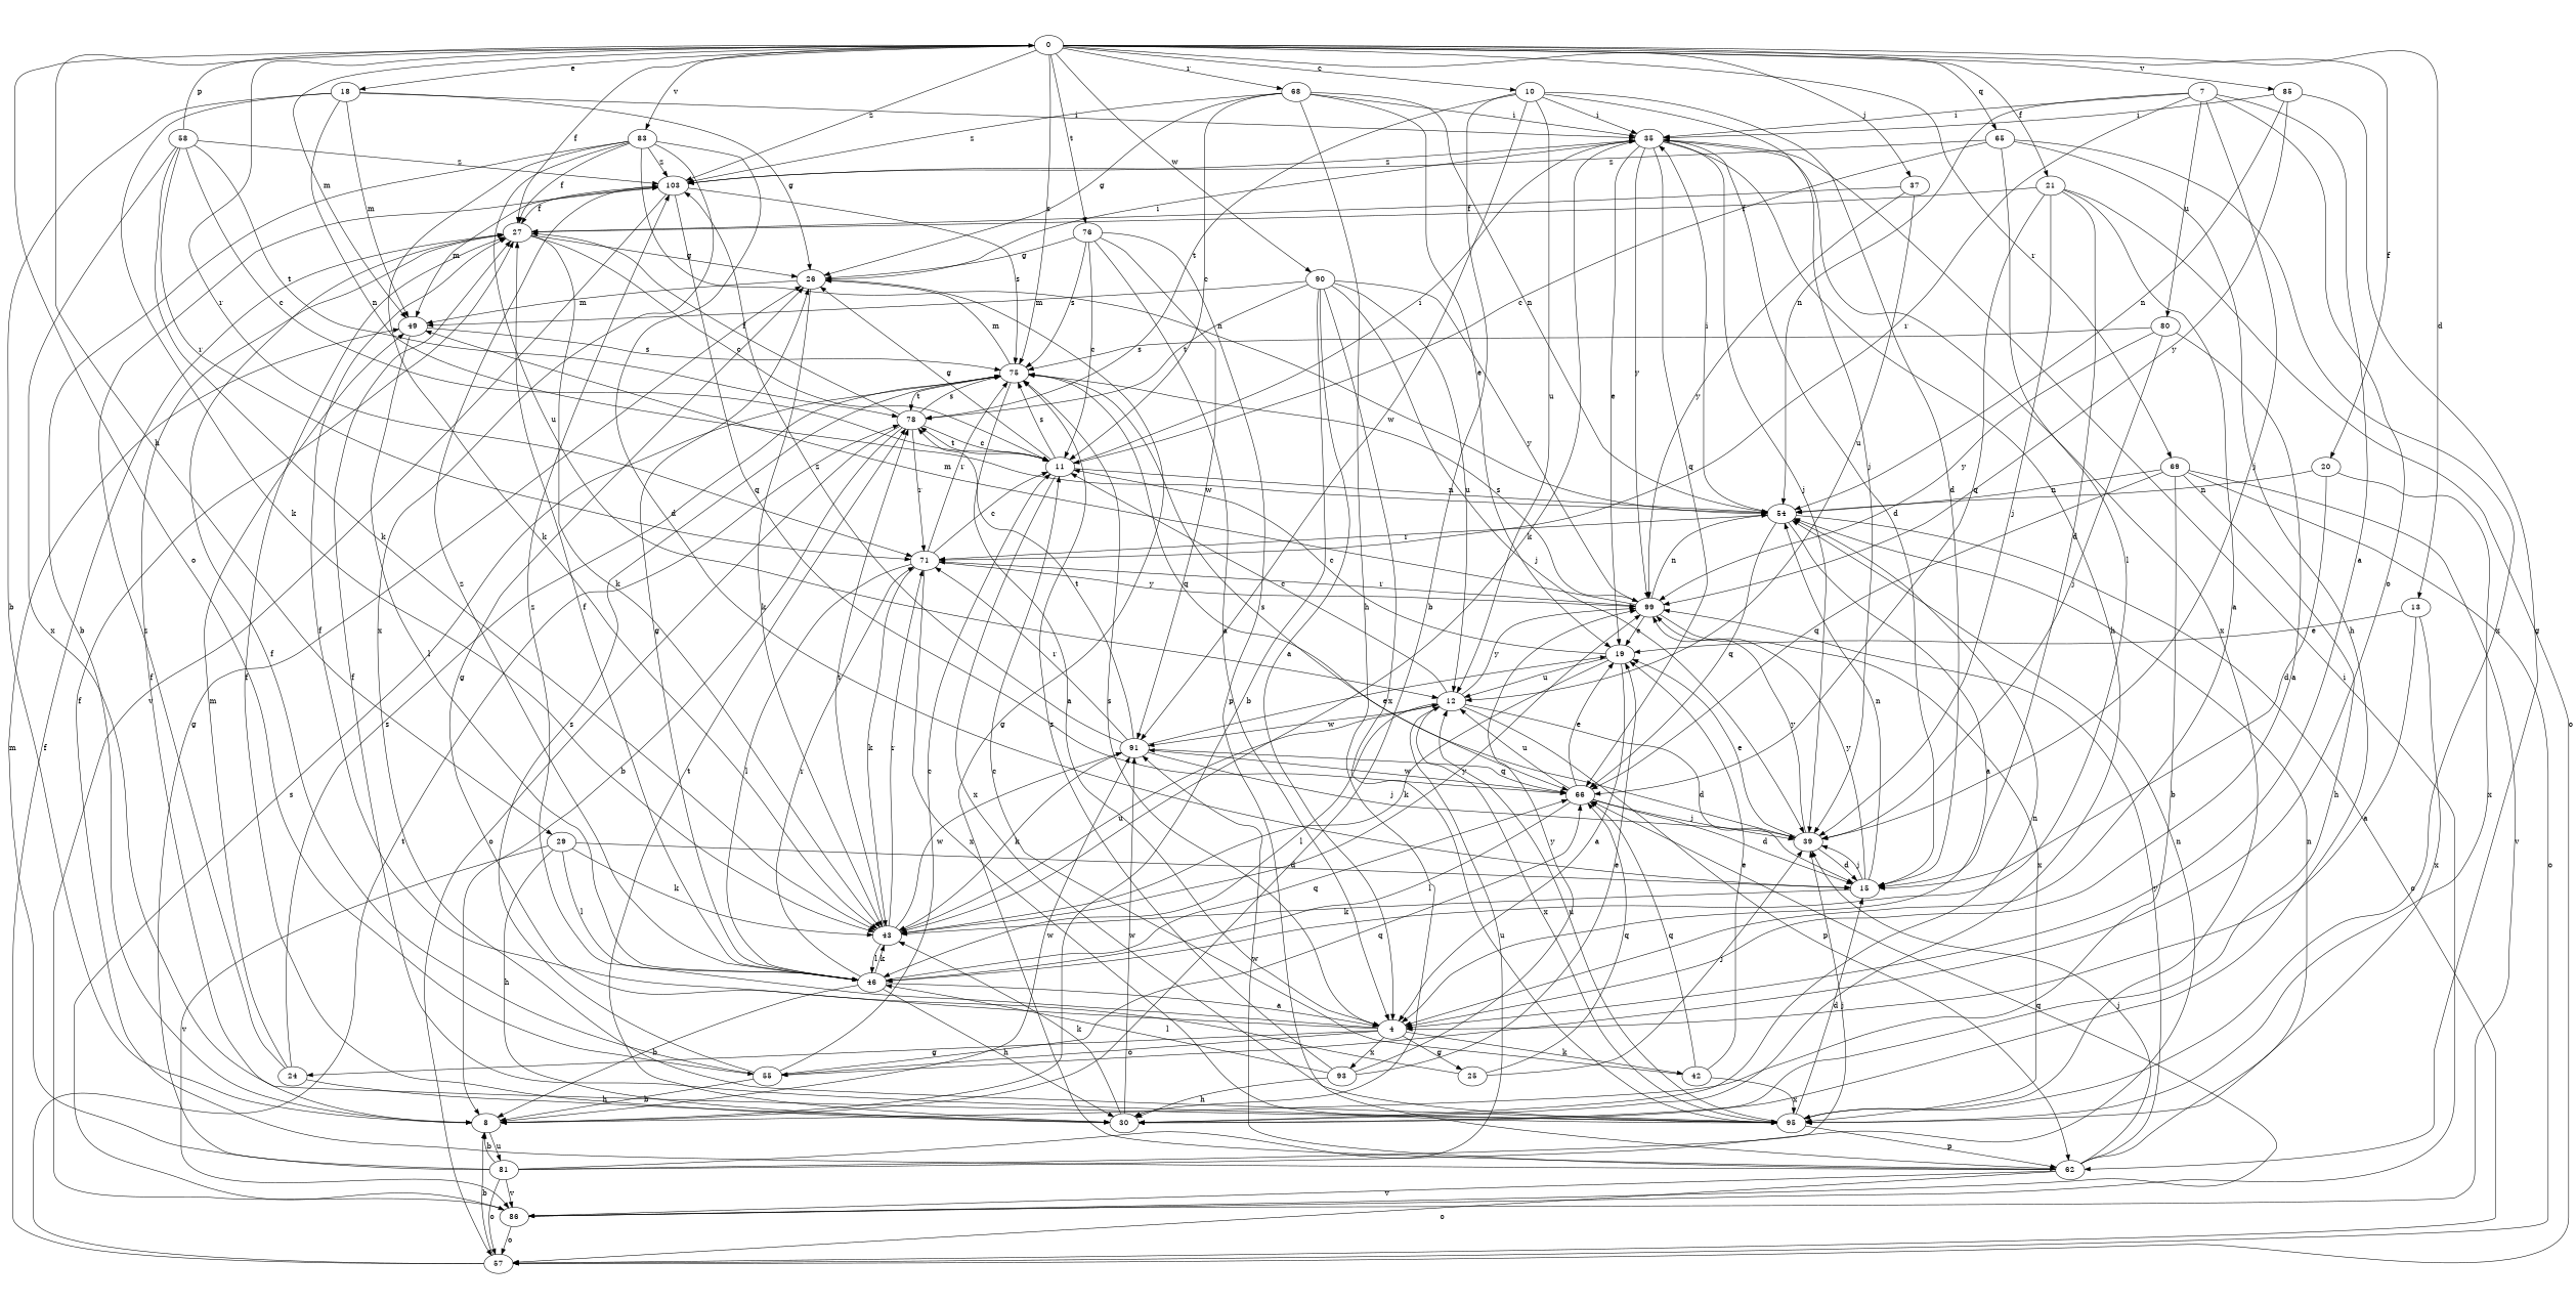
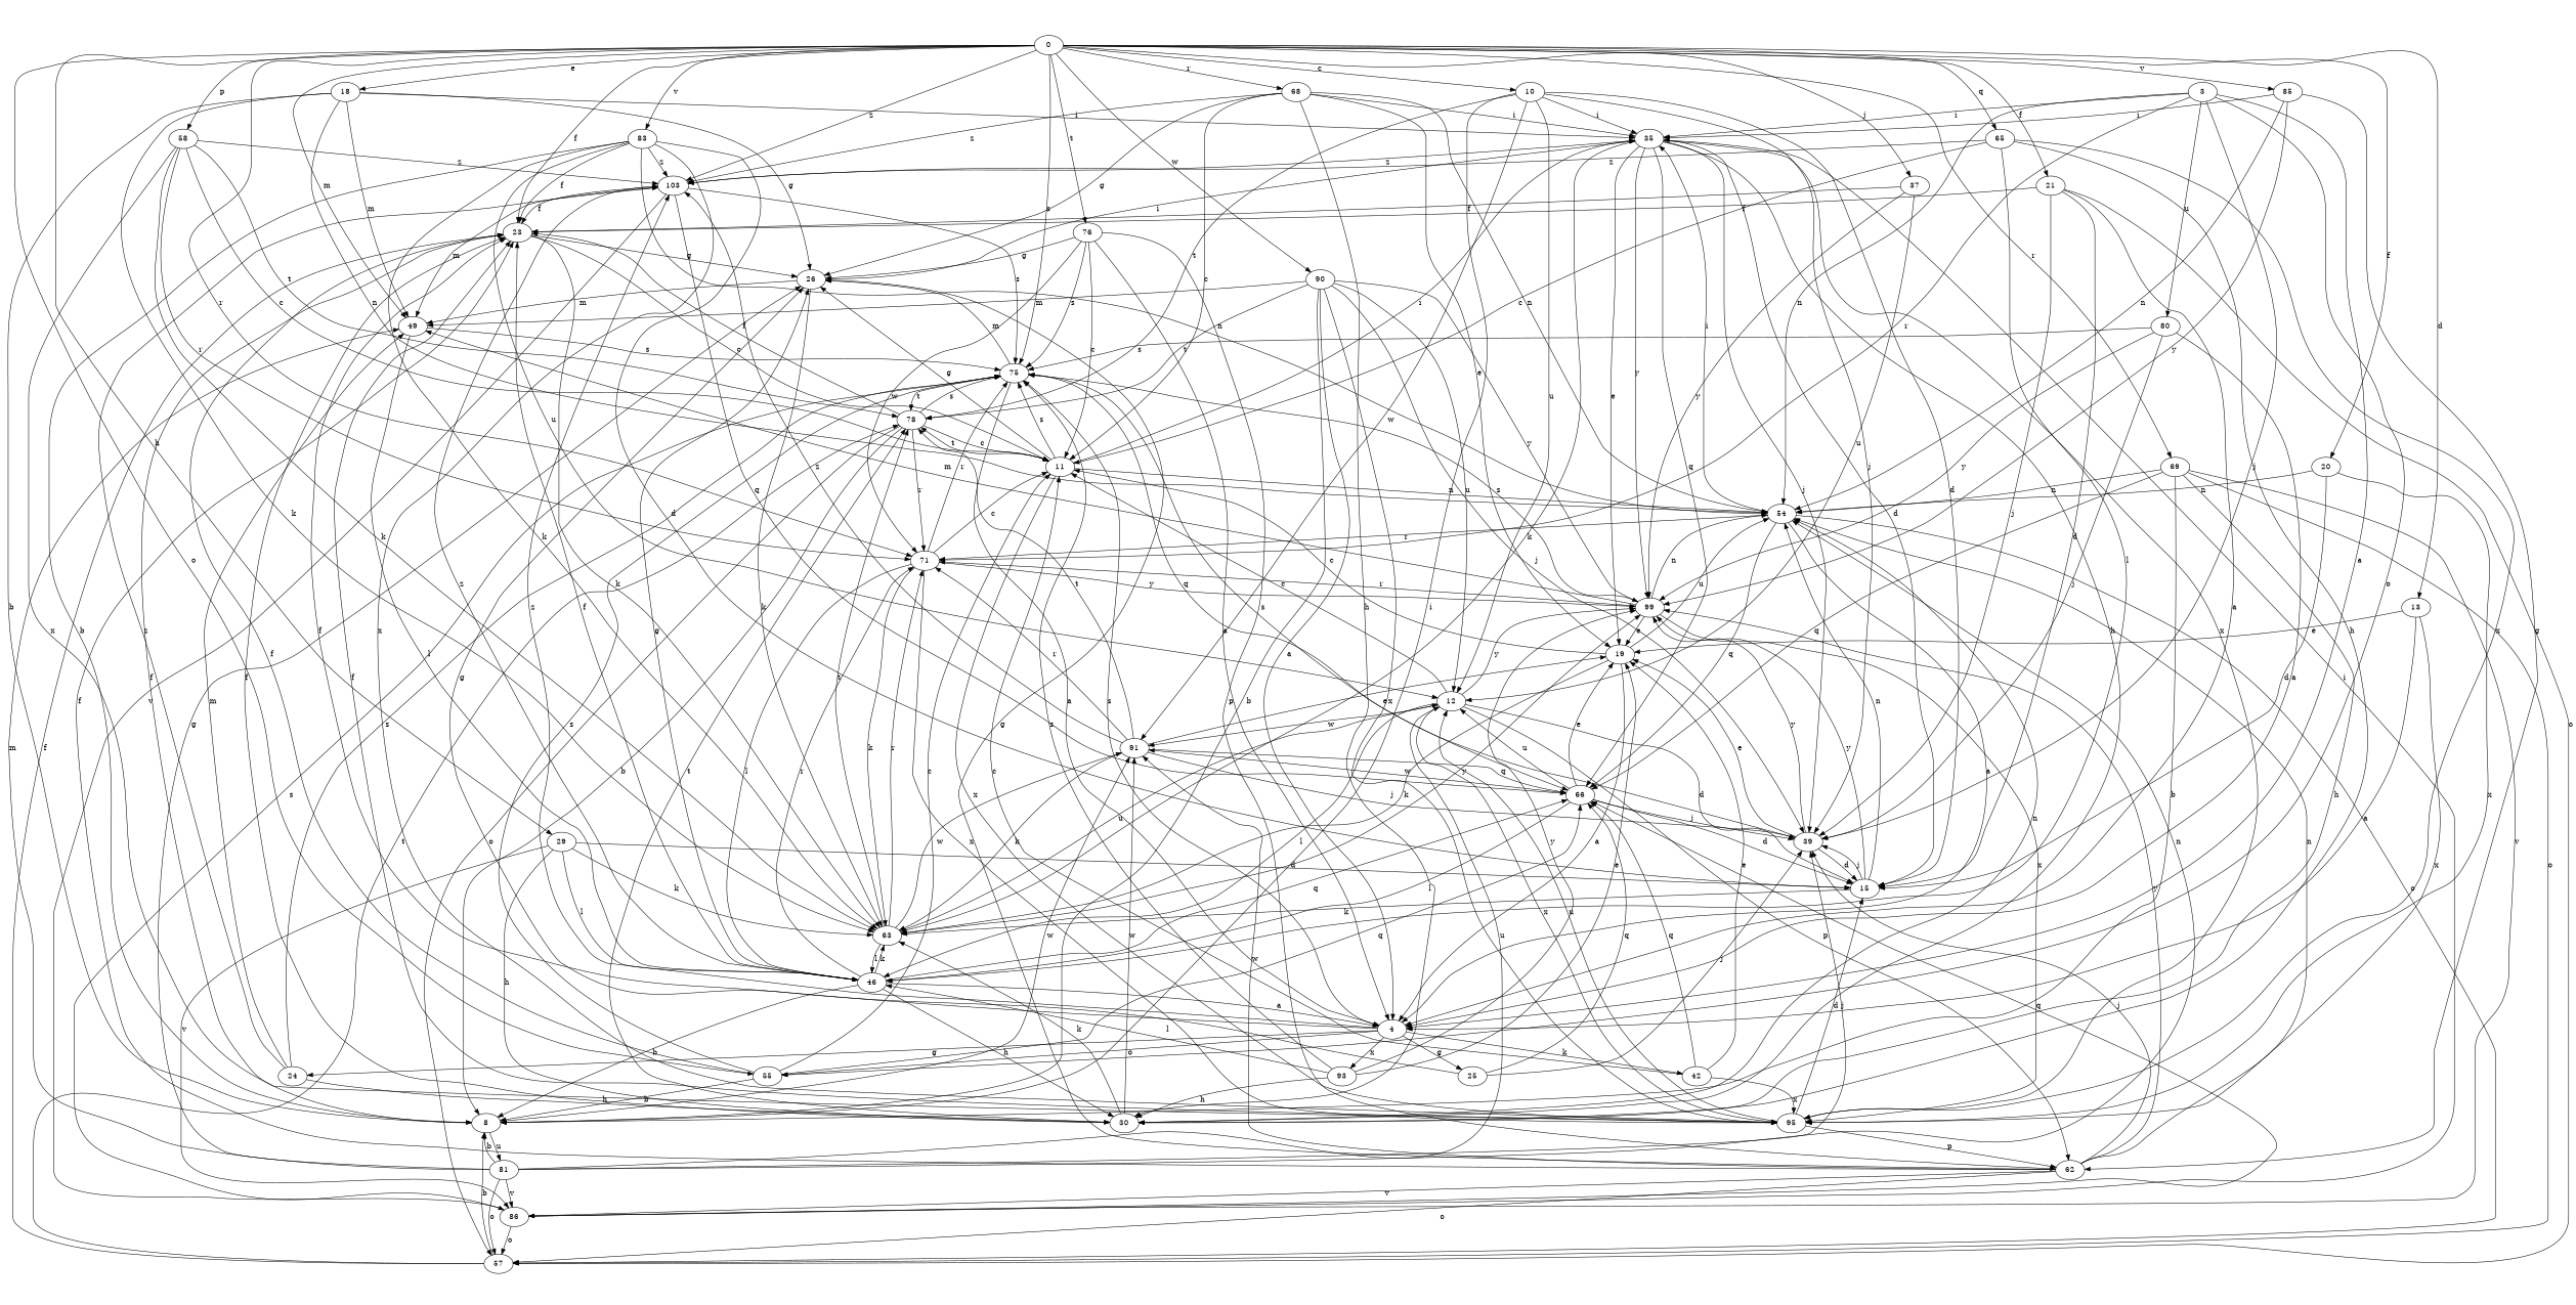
  strict digraph {
    0
    10
    13
    18
    20
    21
-   23 [label=27]
+   23
    29
    37
    49
    55
    58
    65
    68
    69
    71
    75
    76
    83
    85
    90
    103
    35
    39
    8
    91
    15
    78
    n29 [label=12]
    4
    95
    19
    54
    26
-   43
+   43 [label=63]
    57
    66
    11
    30
    46
    86
    99
    62
-   3 [label=7]
+   3
    80
    24
    25
    42
    93
    81
    0 -> 10 [label=c]
    0 -> 13 [label=d]
    0 -> 18 [label=e]
    0 -> 20 [label=f]
    0 -> 21 [label=f]
    0 -> 23 [label=f]
    0 -> 29 [label=h]
    0 -> 37 [label=j]
    0 -> 49 [label=m]
    0 -> 55 [label=o]
-   58 -> 0 [label=p]
+   0 -> 58 [label=p]
    0 -> 65 [label=q]
    0 -> 68 [label=r]
    0 -> 69 [label=r]
    0 -> 71 [label=r]
    0 -> 75 [label=s]
    0 -> 76 [label=t]
    0 -> 83 [label=v]
    0 -> 85 [label=v]
    0 -> 90 [label=w]
    0 -> 103 [label=z]
    10 -> 35 [label=i]
    10 -> 39 [label=j]
-   10 -> 8 [label=b]
+   10 -> 8 [label=i]
    10 -> 91 [label=w]
    10 -> 15 [label=d]
    10 -> 78 [label=t]
    10 -> n29 [label=u]
    13 -> 4 [label=a]
    13 -> 95 [label=x]
    13 -> 19 [label=e]
    18 -> 49 [label=m]
    18 -> 35 [label=i]
    18 -> 8 [label=b]
    18 -> 54 [label=n]
    18 -> 26 [label=g]
    18 -> 43 [label=k]
    20 -> 15 [label=d]
    20 -> 95 [label=x]
    20 -> 54 [label=n]
    21 -> 23 [label=f]
    21 -> 39 [label=j]
    21 -> 15 [label=d]
    21 -> 4 [label=a]
    21 -> 57 [label=o]
-   21 -> 66 [label=q]
    23 -> 26 [label=g]
    23 -> 43 [label=k]
    23 -> 11 [label=c]
    29 -> 15 [label=d]
    29 -> 43 [label=k]
    29 -> 30 [label=h]
    29 -> 46 [label=l]
    29 -> 86 [label=v]
    37 -> 23 [label=f]
    37 -> n29 [label=u]
    37 -> 99 [label=y]
    49 -> 75 [label=s]
    49 -> 46 [label=l]
    55 -> 23 [label=f]
    55 -> 75 [label=s]
    55 -> 8 [label=b]
    55 -> 66 [label=q]
    55 -> 11 [label=c]
    58 -> 71 [label=r]
    58 -> 103 [label=z]
    58 -> 78 [label=t]
    58 -> 95 [label=x]
    58 -> 43 [label=k]
    58 -> 11 [label=c]
    65 -> 103 [label=z]
    65 -> 95 [label=x]
    65 -> 11 [label=c]
    65 -> 30 [label=h]
    65 -> 46 [label=l]
    68 -> 103 [label=z]
    68 -> 35 [label=i]
    68 -> 19 [label=e]
    68 -> 54 [label=n]
    68 -> 26 [label=g]
    68 -> 11 [label=c]
    68 -> 30 [label=h]
    69 -> 8 [label=b]
    69 -> 54 [label=n]
    69 -> 57 [label=o]
    69 -> 66 [label=q]
    69 -> 30 [label=h]
    69 -> 86 [label=v]
    71 -> 75 [label=r]
    71 -> 95 [label=x]
    71 -> 43 [label=k]
    71 -> 11 [label=c]
    71 -> 46 [label=l]
    71 -> 99 [label=y]
    75 -> 78 [label=t]
    75 -> 4 [label=a]
    75 -> 26 [label=m]
    75 -> 66 [label=q]
    76 -> 75 [label=s]
-   76 -> 91 [label=w]
+   76 -> 71 [label=w]
    76 -> 4 [label=a]
    76 -> 26 [label=g]
    76 -> 11 [label=c]
    76 -> 62 [label=p]
    83 -> 23 [label=f]
    83 -> 103 [label=z]
    83 -> 8 [label=b]
    83 -> 15 [label=d]
    83 -> n29 [label=u]
    83 -> 95 [label=x]
    83 -> 54 [label=n]
    83 -> 43 [label=k]
    85 -> 35 [label=i]
    85 -> 54 [label=n]
    85 -> 99 [label=y]
    85 -> 62 [label=g]
    90 -> 49 [label=m]
    90 -> 39 [label=j]
    90 -> 8 [label=b]
    90 -> 78 [label=t]
    90 -> n29 [label=u]
    90 -> 4 [label=a]
    90 -> 95 [label=x]
    90 -> 99 [label=y]
    103 -> 23 [label=f]
    103 -> 49 [label=m]
    103 -> 75 [label=s]
    103 -> 66 [label=q]
    103 -> 86 [label=v]
    35 -> 103 [label=z]
    35 -> 39 [label=j]
    35 -> 15 [label=d]
    35 -> 95 [label=x]
    35 -> 19 [label=e]
    35 -> 43 [label=k]
    35 -> 66 [label=q]
    35 -> 30 [label=h]
    35 -> 99 [label=y]
    39 -> 75 [label=s]
    39 -> 15 [label=d]
    39 -> 19 [label=e]
    39 -> 99 [label=y]
    8 -> 23 [label=f]
    8 -> 91 [label=w]
    8 -> 81 [label=u]
    91 -> 71 [label=r]
    91 -> 103 [label=z]
    91 -> 39 [label=j]
    91 -> 78 [label=t]
    91 -> 19 [label=e]
    91 -> 43 [label=k]
    91 -> 66 [label=q]
    15 -> 39 [label=j]
    15 -> 54 [label=n]
    15 -> 43 [label=k]
    15 -> 99 [label=y]
    78 -> 23 [label=f]
    78 -> 71 [label=r]
    78 -> 75 [label=s]
    78 -> 8 [label=b]
    78 -> 57 [label=o]
    78 -> 11 [label=c]
    n29 -> 91 [label=w]
    n29 -> 15 [label=d]
    n29 -> 95 [label=x]
    n29 -> 11 [label=c]
    n29 -> 46 [label=l]
    n29 -> 99 [label=y]
    n29 -> 62 [label=p]
    4 -> 23 [label=f]
    4 -> 55 [label=o]
    4 -> 75 [label=s]
    4 -> 103 [label=z]
    4 -> 24 [label=g]
    4 -> 25 [label=g]
    4 -> 42 [label=k]
    4 -> 93 [label=x]
    95 -> 23 [label=f]
    95 -> 15 [label=d]
    95 -> n29 [label=u]
    95 -> 62 [label=p]
-   19 -> n29 [label=u]
+   19 -> 54 [label=u]
    19 -> 4 [label=a]
    19 -> 43 [label=k]
    19 -> 11 [label=c]
    54 -> 71 [label=r]
    54 -> 35 [label=i]
    54 -> 4 [label=a]
    54 -> 57 [label=o]
    54 -> 66 [label=q]
    26 -> 49 [label=m]
    26 -> 35 [label=i]
    26 -> 43 [label=k]
    43 -> 71 [label=r]
    43 -> 91 [label=w]
    43 -> 78 [label=t]
    43 -> n29 [label=u]
    43 -> 46 [label=l]
    43 -> 99 [label=y]
    57 -> 23 [label=f]
    57 -> 8 [label=b]
    57 -> 78 [label=t]
    66 -> 39 [label=j]
    66 -> 91 [label=w]
    66 -> 15 [label=d]
    66 -> n29 [label=u]
    66 -> 19 [label=e]
    66 -> 46 [label=l]
    11 -> 75 [label=s]
    11 -> 35 [label=i]
    11 -> 78 [label=t]
    11 -> 95 [label=x]
    11 -> 54 [label=n]
    11 -> 26 [label=g]
    30 -> 23 [label=f]
    30 -> 91 [label=w]
    30 -> 78 [label=t]
    30 -> 54 [label=n]
    30 -> 43 [label=k]
    46 -> 23 [label=f]
    46 -> 71 [label=r]
    46 -> 103 [label=z]
    46 -> 8 [label=b]
    46 -> 4 [label=a]
    46 -> 26 [label=g]
    46 -> 43 [label=k]
    46 -> 66 [label=q]
    46 -> 30 [label=h]
    86 -> 75 [label=s]
    86 -> 35 [label=i]
    86 -> 57 [label=o]
    86 -> 66 [label=q]
    99 -> 49 [label=m]
    99 -> 71 [label=r]
    99 -> 75 [label=s]
    99 -> 95 [label=x]
    99 -> 19 [label=e]
    99 -> 54 [label=n]
    62 -> 23 [label=f]
    62 -> 39 [label=j]
    62 -> 91 [label=w]
    62 -> 54 [label=n]
    62 -> 26 [label=g]
    62 -> 57 [label=o]
    62 -> 86 [label=v]
    62 -> 99 [label=y]
    3 -> 55 [label=o]
    3 -> 71 [label=r]
    3 -> 35 [label=i]
    3 -> 39 [label=j]
    3 -> 4 [label=a]
    3 -> 54 [label=n]
    3 -> 80 [label=u]
    80 -> 75 [label=s]
    80 -> 39 [label=j]
    80 -> 4 [label=a]
    80 -> 99 [label=y]
    24 -> 49 [label=m]
    24 -> 75 [label=s]
    24 -> 103 [label=z]
    24 -> 30 [label=h]
    25 -> 39 [label=j]
    25 -> 26 [label=g]
    25 -> 66 [label=q]
    42 -> 95 [label=x]
    42 -> 19 [label=e]
    42 -> 66 [label=q]
    42 -> 11 [label=c]
    93 -> 75 [label=s]
    93 -> 19 [label=e]
    93 -> 30 [label=h]
    93 -> 46 [label=l]
    93 -> 99 [label=y]
    81 -> 49 [label=m]
    81 -> 39 [label=j]
    81 -> 8 [label=b]
    81 -> n29 [label=u]
    81 -> 54 [label=n]
    81 -> 26 [label=g]
    81 -> 57 [label=o]
    81 -> 86 [label=v]
  }
